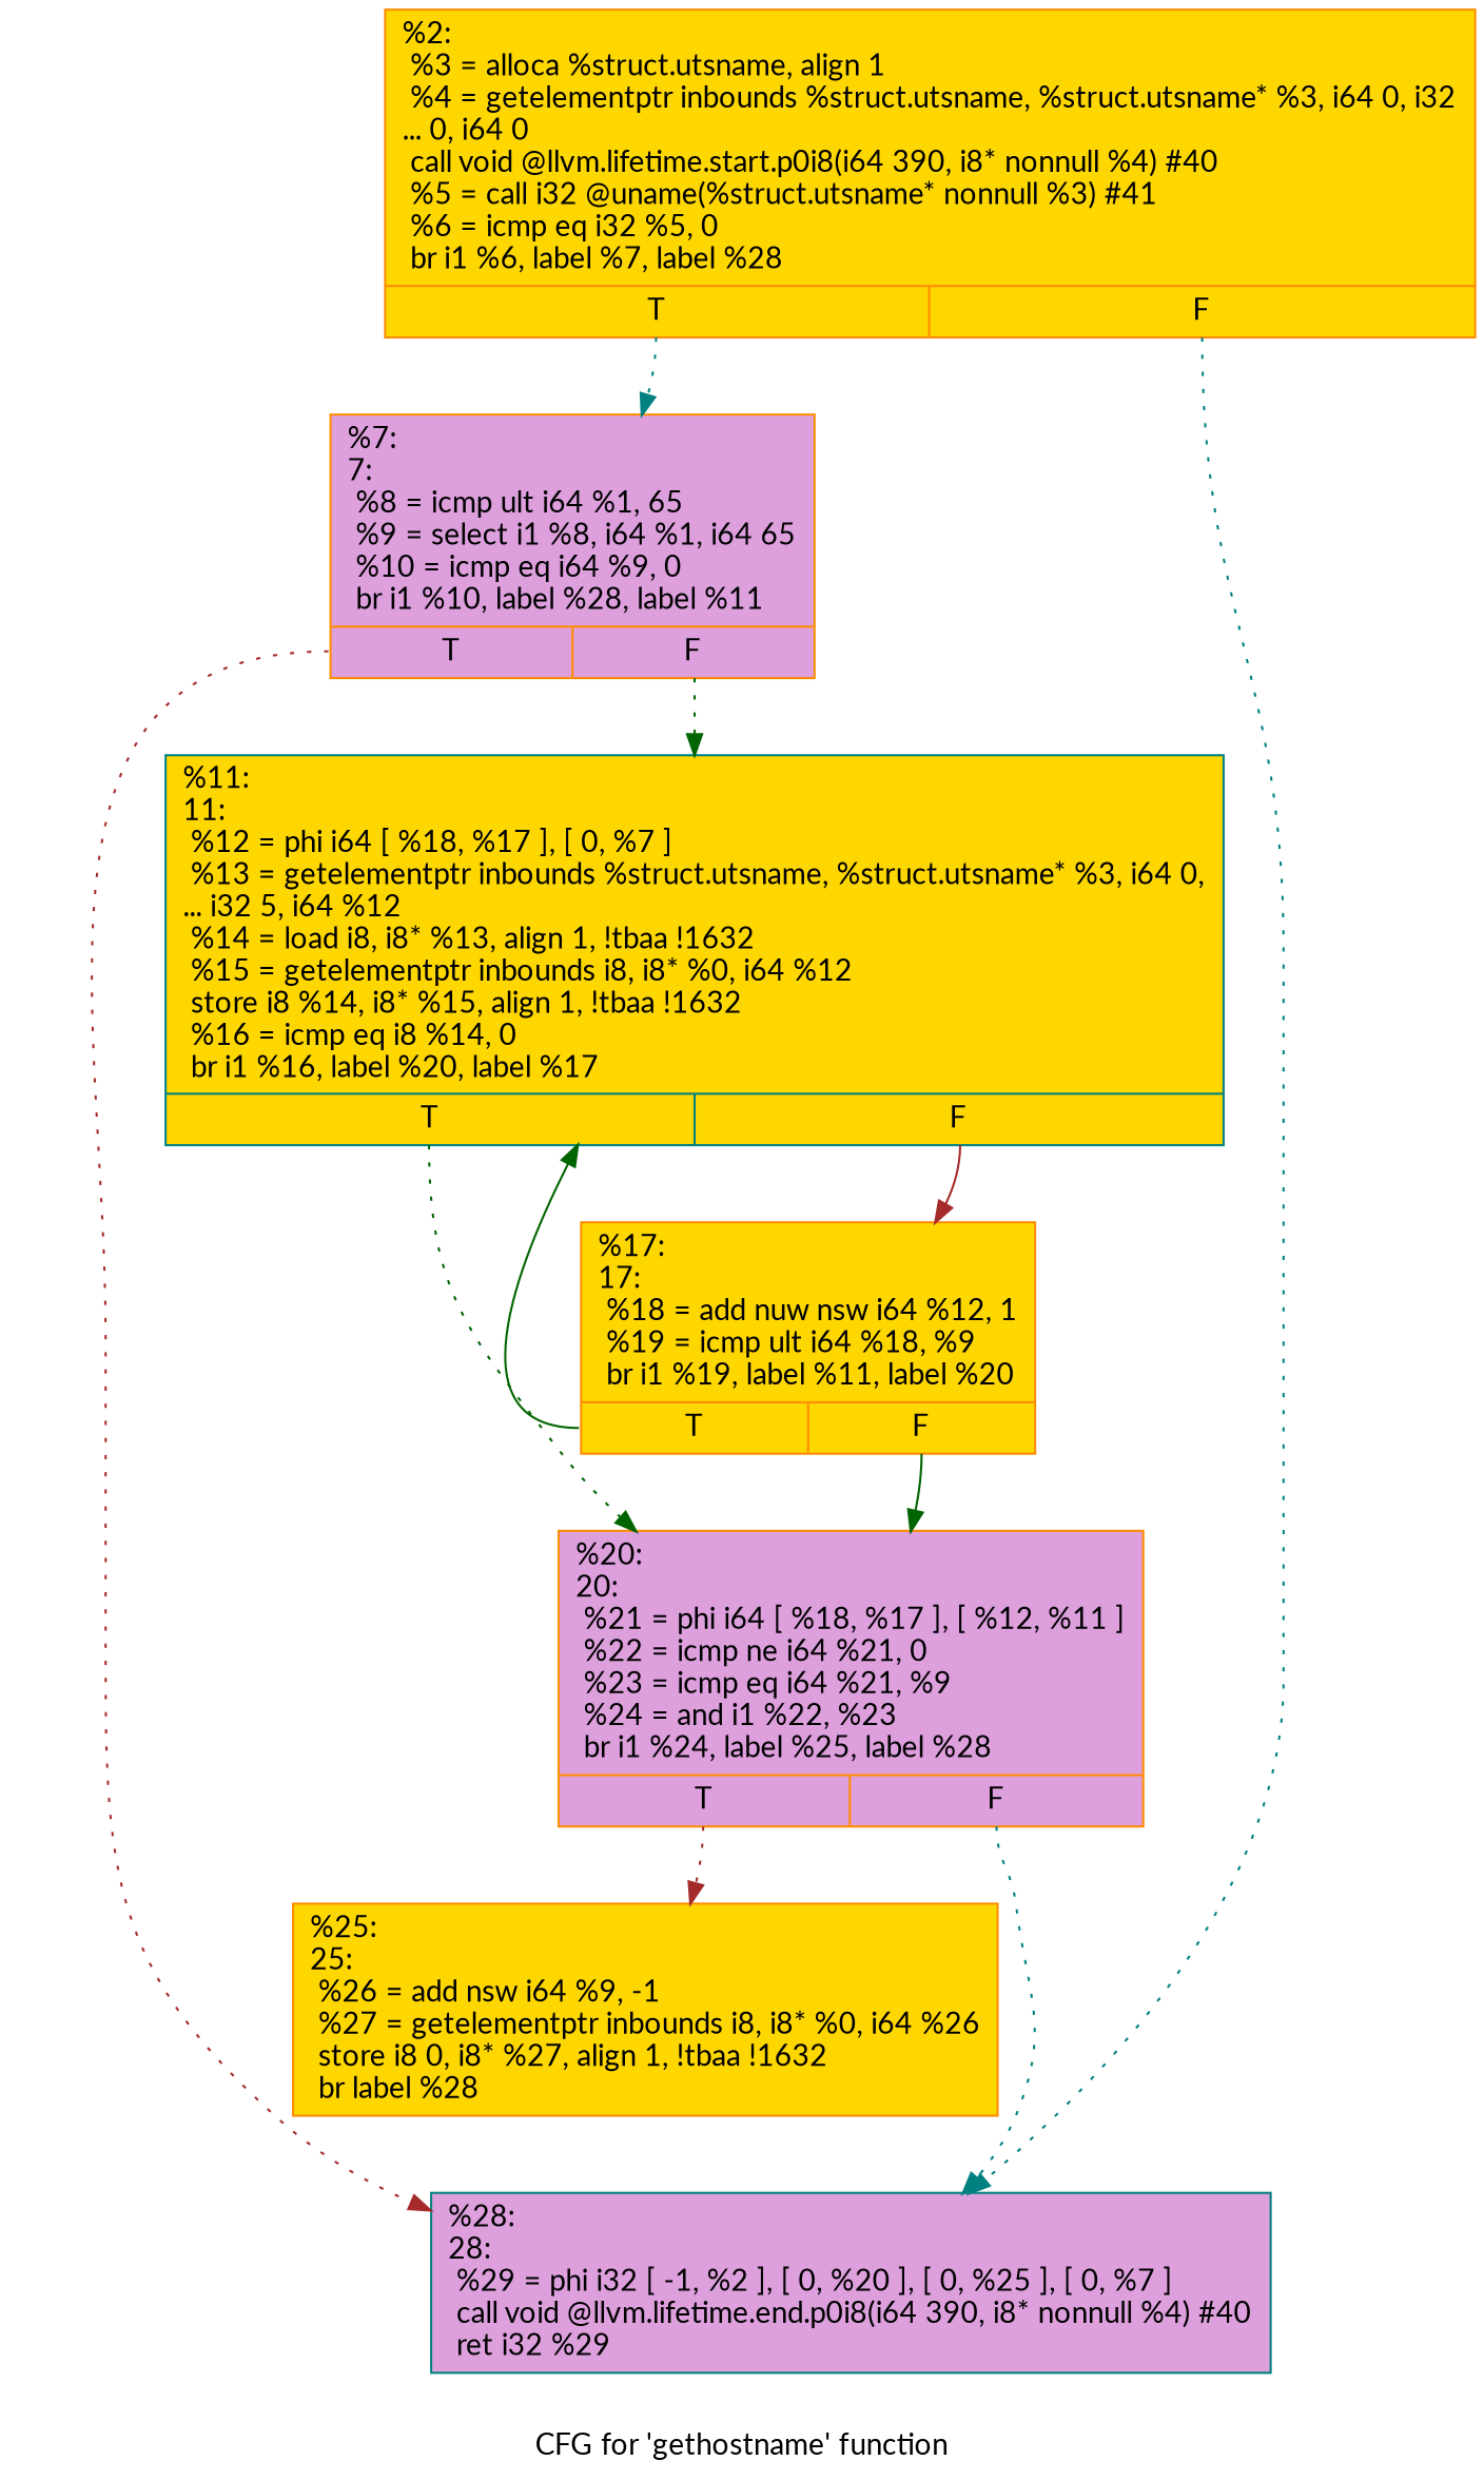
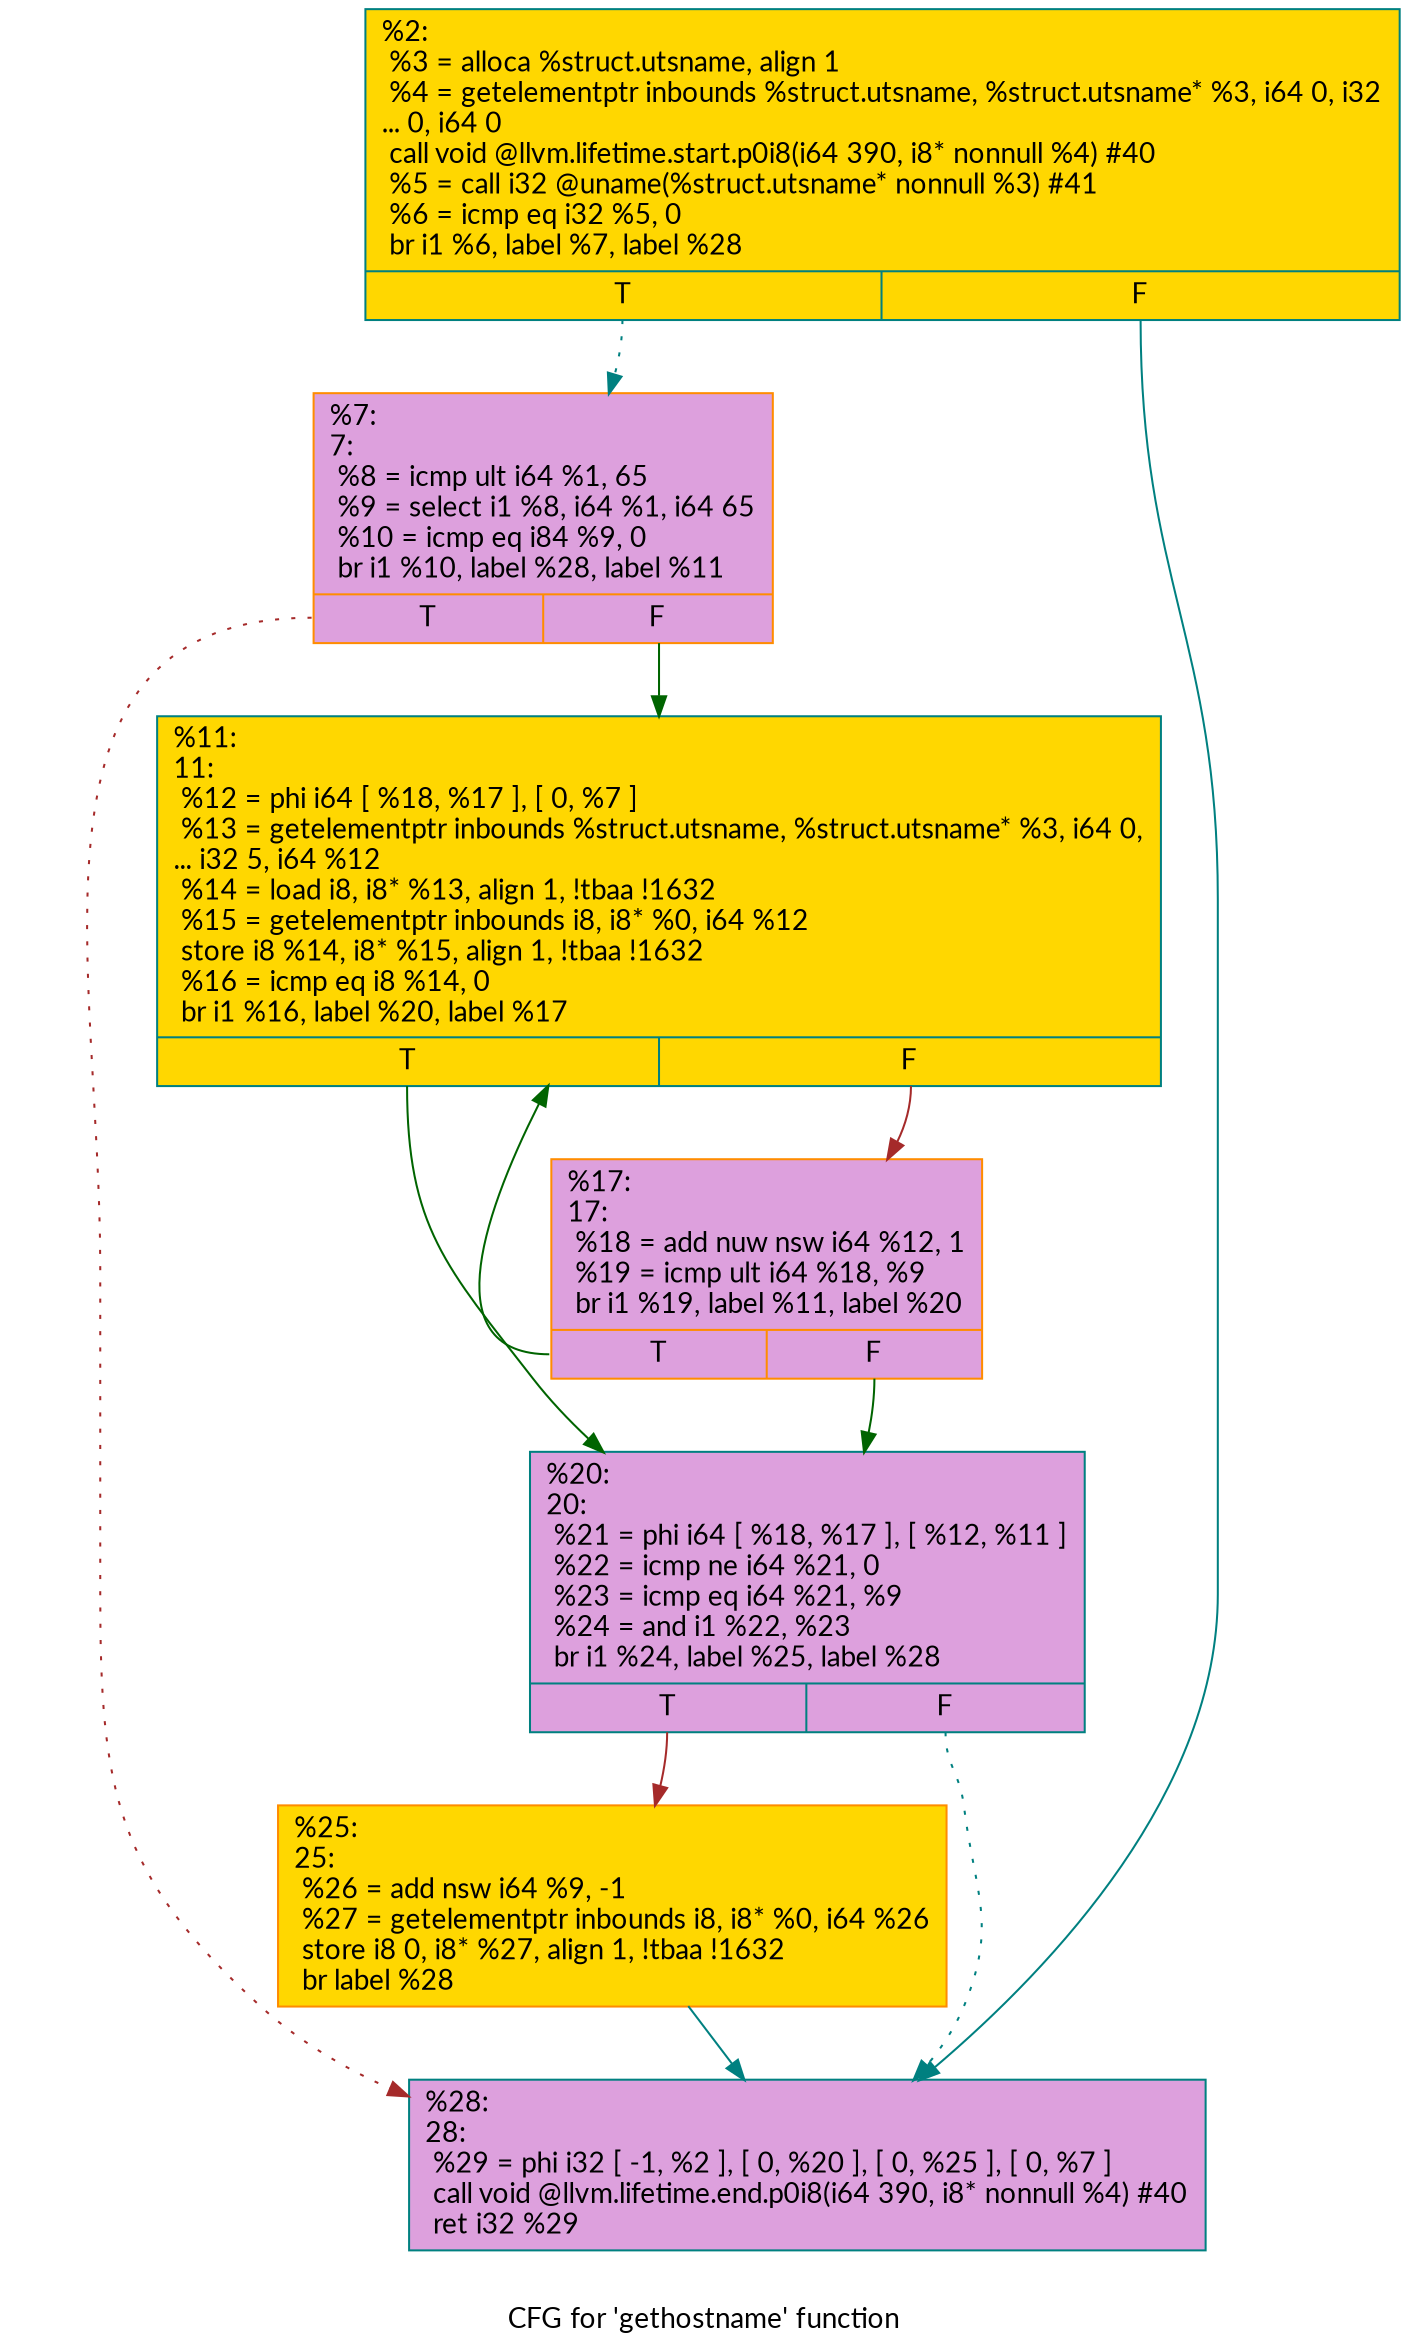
  digraph {
    fontname=Lato
    label="CFG for 'gethostname' function"
    node [color=darkorange fillcolor=plum fontname=Lato shape=record style=filled]
    edge [color=teal fontname=Lato style=solid tailport=s0]
-   n1 [fillcolor=gold label="{%2:\l  %3 = alloca %struct.utsname, align 1\l  %4 = getelementptr inbounds %struct.utsname, %struct.utsname* %3, i64 0, i32\l... 0, i64 0\l  call void @llvm.lifetime.start.p0i8(i64 390, i8* nonnull %4) #40\l  %5 = call i32 @uname(%struct.utsname* nonnull %3) #41\l  %6 = icmp eq i32 %5, 0\l  br i1 %6, label %7, label %28\l|{<s0>T|<s1>F}}"]
-   n2 [label="{%7:\l7:                                                \l  %8 = icmp ult i64 %1, 65\l  %9 = select i1 %8, i64 %1, i64 65\l  %10 = icmp eq i64 %9, 0\l  br i1 %10, label %28, label %11\l|{<s0>T|<s1>F}}"]
+   n1 [color=teal fillcolor=gold label="{%2:\l  %3 = alloca %struct.utsname, align 1\l  %4 = getelementptr inbounds %struct.utsname, %struct.utsname* %3, i64 0, i32\l... 0, i64 0\l  call void @llvm.lifetime.start.p0i8(i64 390, i8* nonnull %4) #40\l  %5 = call i32 @uname(%struct.utsname* nonnull %3) #41\l  %6 = icmp eq i32 %5, 0\l  br i1 %6, label %7, label %28\l|{<s0>T|<s1>F}}"]
+   n2 [label="{%7:\l7:                                                \l  %8 = icmp ult i64 %1, 65\l  %9 = select i1 %8, i64 %1, i64 65\l  %10 = icmp eq i84 %9, 0\l  br i1 %10, label %28, label %11\l|{<s0>T|<s1>F}}"]
    n3 [color=teal label="{%28:\l28:                                               \l  %29 = phi i32 [ -1, %2 ], [ 0, %20 ], [ 0, %25 ], [ 0, %7 ]\l  call void @llvm.lifetime.end.p0i8(i64 390, i8* nonnull %4) #40\l  ret i32 %29\l}"]
    n4 [color=teal fillcolor=gold label="{%11:\l11:                                               \l  %12 = phi i64 [ %18, %17 ], [ 0, %7 ]\l  %13 = getelementptr inbounds %struct.utsname, %struct.utsname* %3, i64 0,\l... i32 5, i64 %12\l  %14 = load i8, i8* %13, align 1, !tbaa !1632\l  %15 = getelementptr inbounds i8, i8* %0, i64 %12\l  store i8 %14, i8* %15, align 1, !tbaa !1632\l  %16 = icmp eq i8 %14, 0\l  br i1 %16, label %20, label %17\l|{<s0>T|<s1>F}}"]
-   n5 [label="{%20:\l20:                                               \l  %21 = phi i64 [ %18, %17 ], [ %12, %11 ]\l  %22 = icmp ne i64 %21, 0\l  %23 = icmp eq i64 %21, %9\l  %24 = and i1 %22, %23\l  br i1 %24, label %25, label %28\l|{<s0>T|<s1>F}}"]
-   n6 [fillcolor=gold label="{%17:\l17:                                               \l  %18 = add nuw nsw i64 %12, 1\l  %19 = icmp ult i64 %18, %9\l  br i1 %19, label %11, label %20\l|{<s0>T|<s1>F}}"]
+   n5 [color=teal label="{%20:\l20:                                               \l  %21 = phi i64 [ %18, %17 ], [ %12, %11 ]\l  %22 = icmp ne i64 %21, 0\l  %23 = icmp eq i64 %21, %9\l  %24 = and i1 %22, %23\l  br i1 %24, label %25, label %28\l|{<s0>T|<s1>F}}"]
+   n6 [label="{%17:\l17:                                               \l  %18 = add nuw nsw i64 %12, 1\l  %19 = icmp ult i64 %18, %9\l  br i1 %19, label %11, label %20\l|{<s0>T|<s1>F}}"]
    n7 [fillcolor=gold label="{%25:\l25:                                               \l  %26 = add nsw i64 %9, -1\l  %27 = getelementptr inbounds i8, i8* %0, i64 %26\l  store i8 0, i8* %27, align 1, !tbaa !1632\l  br label %28\l}"]
    n1 -> n2 [style=dotted]
-   n1 -> n3 [style=dotted tailport=s1]
+   n1 -> n3 [tailport=s1]
    n2 -> n3 [color=brown style=dotted]
-   n2 -> n4 [color=darkgreen style=dotted tailport=s1]
-   n4 -> n5 [color=darkgreen style=dotted]
+   n2 -> n4 [color=darkgreen tailport=s1]
+   n4 -> n5 [color=darkgreen]
    n4 -> n6 [color=brown tailport=s1]
    n5 -> n3 [style=dotted tailport=s1]
-   n5 -> n7 [color=brown style=dotted]
+   n5 -> n7 [color=brown]
    n6 -> n4 [color=darkgreen]
    n6 -> n5 [color=darkgreen tailport=s1]
+   n7 -> n3
  }
